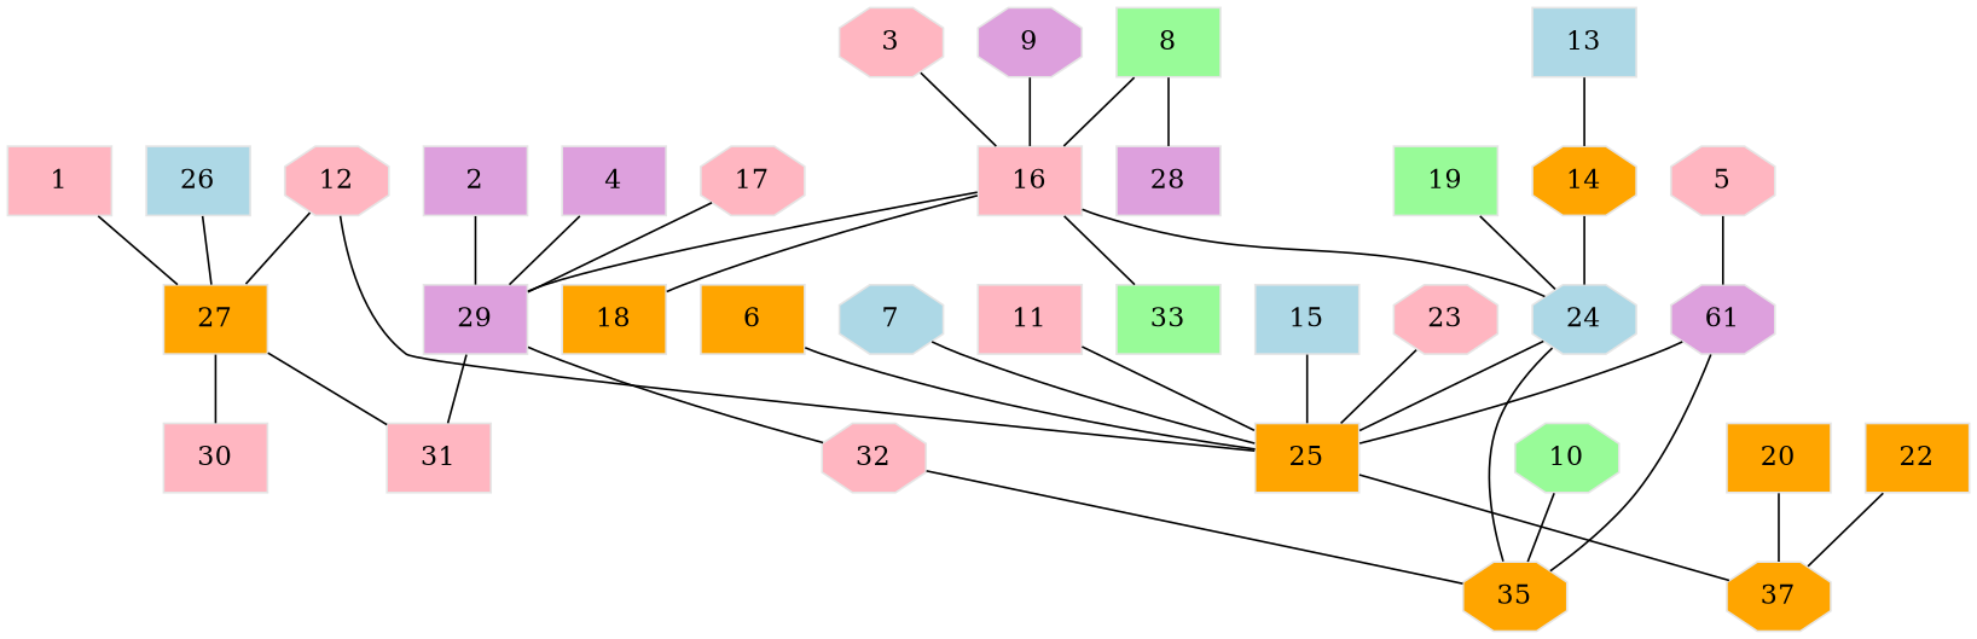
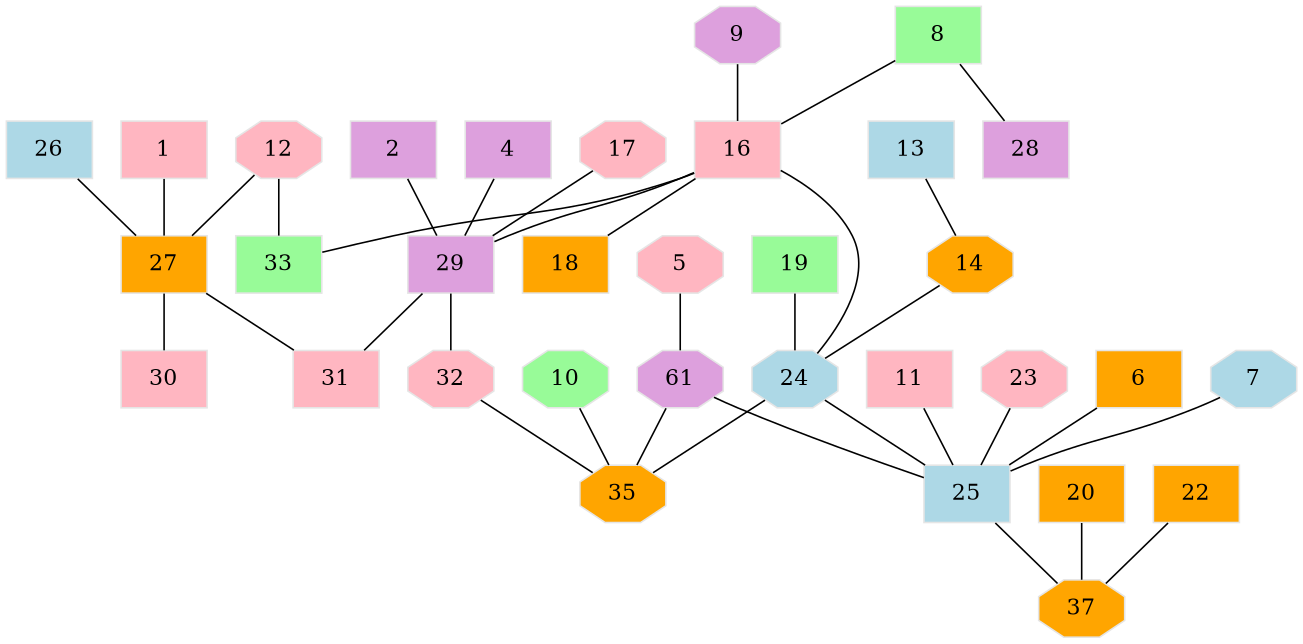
  graph {
    node [color=gray90 fillcolor=lightpink shape=box style=filled]
    edge [weight=1.0]
    27 [fillcolor=orange]
    1
    30
    31
    2 [fillcolor=plum]
    29 [fillcolor=plum]
    32 [shape=octagon]
-   3 [shape=octagon]
    16
    24 [fillcolor=lightblue shape=octagon]
    18 [fillcolor=orange]
    33 [fillcolor=palegreen]
    4 [fillcolor=plum]
    5 [shape=octagon]
    n15 [fillcolor=plum label=61 shape=octagon]
-   25 [fillcolor=orange]
+   25 [fillcolor=lightblue]
    35 [fillcolor=orange shape=octagon]
    6 [fillcolor=orange]
    n19 [fillcolor=orange label=37 shape=octagon]
    7 [fillcolor=lightblue shape=octagon]
    8 [fillcolor=palegreen]
    28 [fillcolor=plum]
    9 [fillcolor=plum shape=octagon]
    10 [fillcolor=palegreen shape=octagon]
    11
    12 [shape=octagon]
    13 [fillcolor=lightblue]
    14 [fillcolor=orange shape=octagon]
-   15 [fillcolor=lightblue]
    17 [shape=octagon]
    19 [fillcolor=palegreen]
    20 [fillcolor=orange]
    22 [fillcolor=orange]
    23 [shape=octagon]
    26 [fillcolor=lightblue]
    27 -- 30
    27 -- 31
    1 -- 27
    2 -- 29
    29 -- 31
    29 -- 32
    32 -- 35
-   3 -- 16
    16 -- 29
    16 -- 24
    16 -- 18
    16 -- 33
    24 -- 25
    24 -- 35
    4 -- 29
    5 -- n15
    n15 -- 25
    n15 -- 35
    25 -- n19
    6 -- 25
    7 -- 25
    8 -- 16
    8 -- 28
    9 -- 16
    10 -- 35
    11 -- 25
    12 -- 27
-   12 -- 25
+   12 -- 33
    13 -- 14
    14 -- 24
-   15 -- 25
    17 -- 29
    19 -- 24
    20 -- n19
    22 -- n19
    23 -- 25
    26 -- 27
  }
